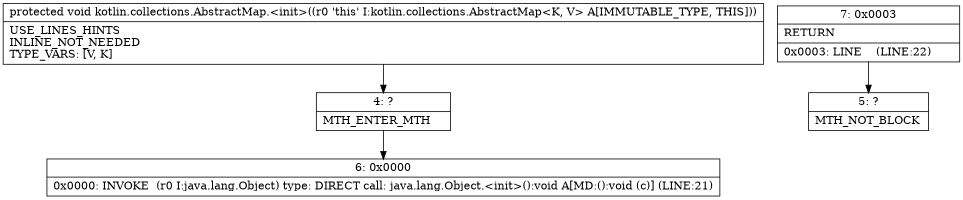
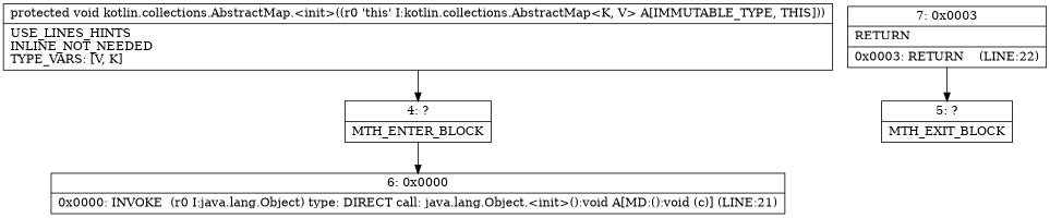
  digraph {
    node [shape=record]
-   n1 [label="{4\:\ ?|MTH_ENTER_MTH\l}"]
+   n1 [label="{4\:\ ?|MTH_ENTER_BLOCK\l}"]
    n2 [label="{6\:\ 0x0000|0x0000: INVOKE  (r0 I:java.lang.Object) type: DIRECT call: java.lang.Object.\<init\>():void A[MD:():void (c)] (LINE:21)\l}"]
-   n3 [label="{7\:\ 0x0003|RETURN\l|0x0003: LINE    (LINE:22)\l}"]
-   n4 [label="{5\:\ ?|MTH_NOT_BLOCK\l}"]
+   n3 [label="{7\:\ 0x0003|RETURN\l|0x0003: RETURN    (LINE:22)\l}"]
+   n4 [label="{5\:\ ?|MTH_EXIT_BLOCK\l}"]
    n5 [label="{protected void kotlin.collections.AbstractMap.\<init\>((r0 'this' I:kotlin.collections.AbstractMap\<K, V\> A[IMMUTABLE_TYPE, THIS]))  | USE_LINES_HINTS\lINLINE_NOT_NEEDED\lTYPE_VARS: [V, K]\l}"]
    n1 -> n2
    n3 -> n4
    n5 -> n1
  }
